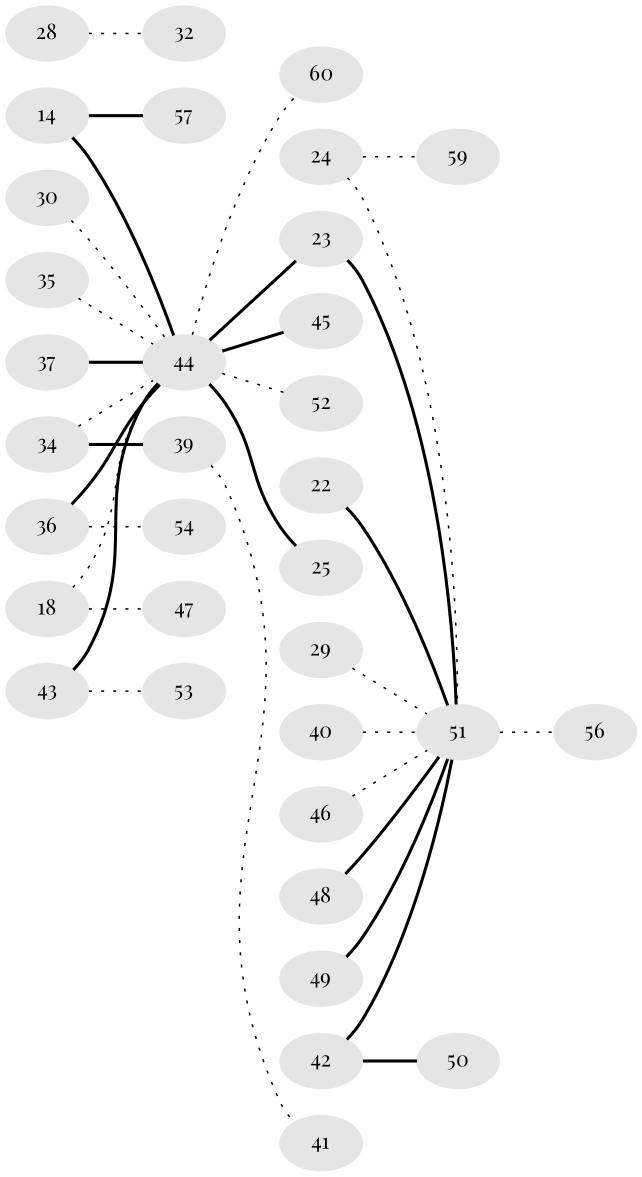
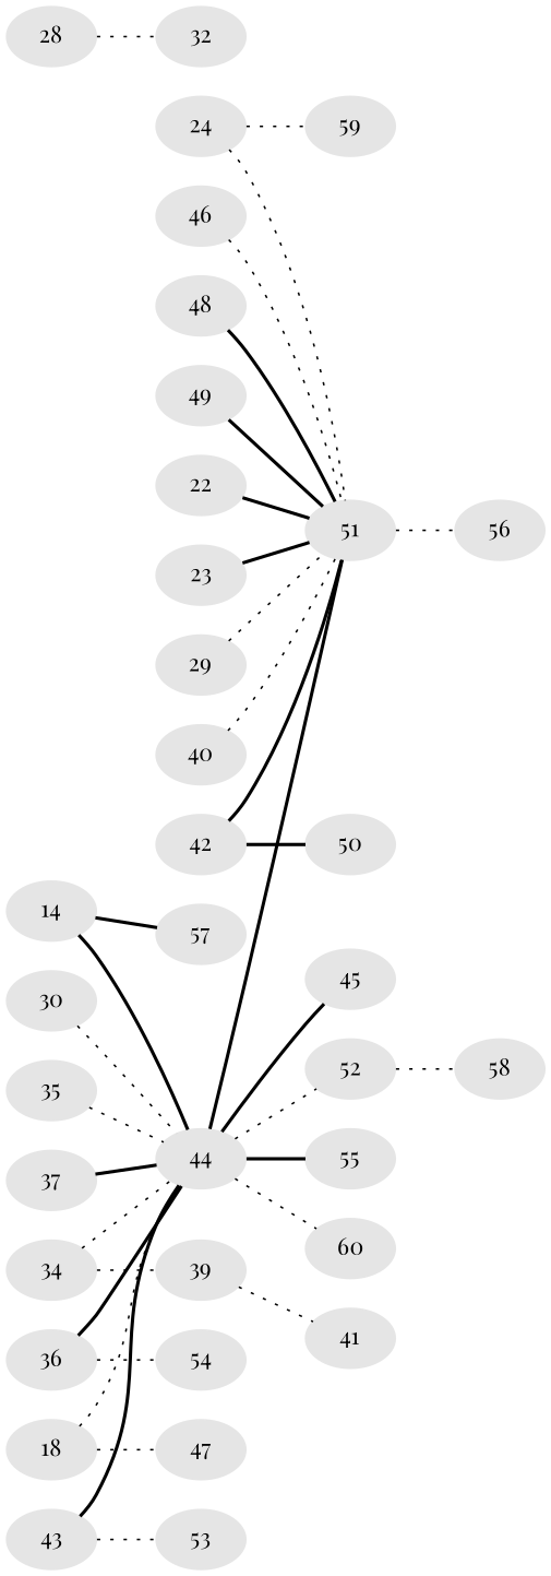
  graph {
    fontname="Playfair Display"
    rankdir=LR
    node [color=gray90 fontname="Playfair Display" style=filled]
    edge [fontname="Playfair Display" style=dotted]
    44 [super="+3+16+24+33+26+19"]
    51 [super="+6+17+7+15+25+8+10+21"]
    45
    52
-   55 [label=25]
+   55
    60
    14
    57
    56
    22
    23
    n12 [label=24]
    59
    28
    32
    29
    30
    34
    39
    41
    35
    36 [super="+20"]
    54
    37
    n25 [label=18]
    47
    40
    42
    50
    43
    53
+   58
    46
    48
    49
-   44 -- 23 [style=bold]
+   44 -- 51 [style=bold]
    44 -- 45 [style=bold]
    44 -- 52
    44 -- 55 [style=bold]
    44 -- 60
    51 -- 56
+   52 -- 58
    14 -- 44 [style=bold]
    14 -- 57 [style=bold]
    22 -- 51 [style=bold]
    23 -- 51 [style=bold]
    n12 -- 51
    n12 -- 59
    28 -- 32
    29 -- 51
    30 -- 44
    34 -- 44
-   34 -- 39 [style=bold]
+   34 -- 39
    39 -- 41
    35 -- 44
    36 -- 44 [style=bold]
    36 -- 54
    37 -- 44 [style=bold]
    n25 -- 44
    n25 -- 47
    40 -- 51
    42 -- 51 [style=bold]
    42 -- 50 [style=bold]
    43 -- 44 [style=bold]
    43 -- 53
    46 -- 51
    48 -- 51 [style=bold]
    49 -- 51 [style=bold]
  }
